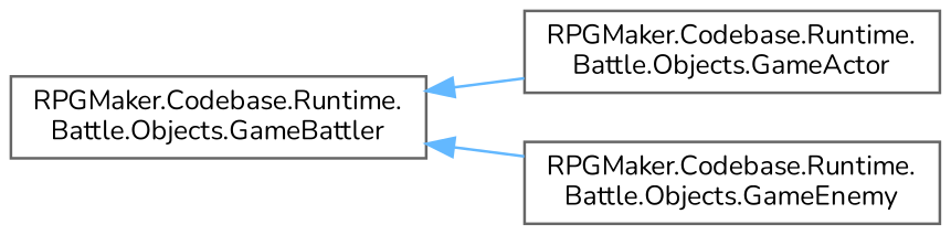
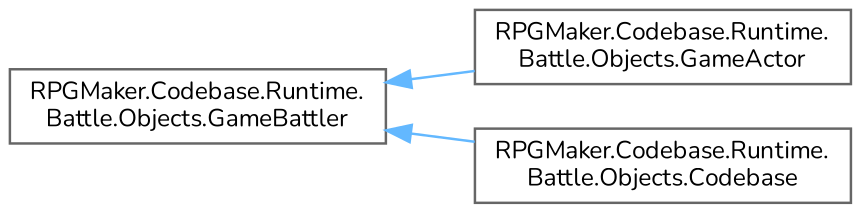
  digraph {
    fontname=Nunito
    rankdir=LR
    node [color=grey40 fillcolor=white fontname=Nunito fontsize=10 shape=box style=filled]
    edge [color=steelblue1 dir=back fontname=Nunito fontsize=10 labelfontname=Helvetica labelfontsize=10 style=solid]
    n1 [height=0.2 label="RPGMaker.Codebase.Runtime.\lBattle.Objects.GameBattler" width=0.4]
    n2 [height=0.2 label="RPGMaker.Codebase.Runtime.\lBattle.Objects.GameActor" width=0.4]
-   n3 [height=0.2 label="RPGMaker.Codebase.Runtime.\lBattle.Objects.GameEnemy" width=0.4]
+   n3 [height=0.2 label="RPGMaker.Codebase.Runtime.\lBattle.Objects.Codebase" width=0.4]
    n1 -> n2
    n1 -> n3
  }
